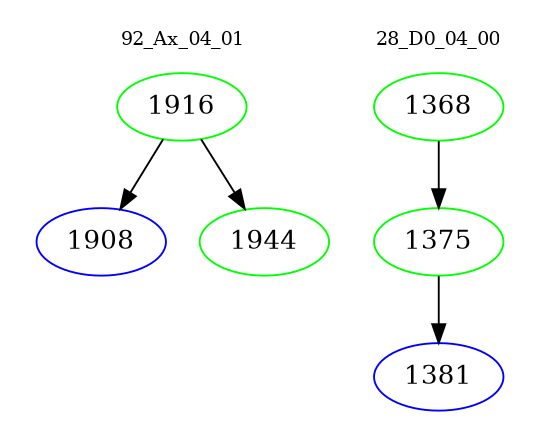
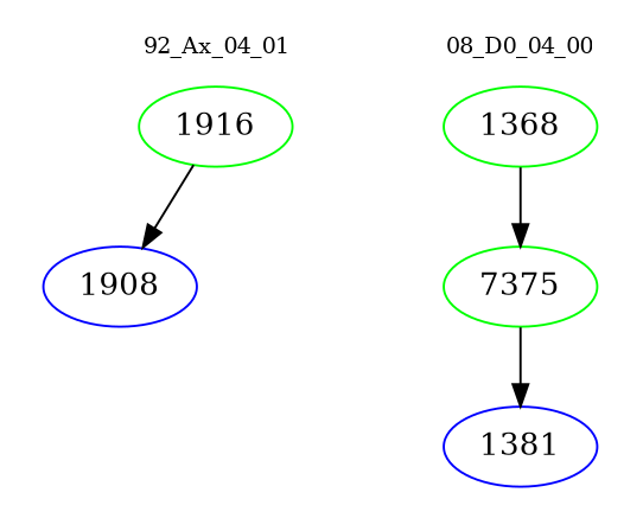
  digraph {
    node [color=green]
    edge [color=black]
    n1 [label=1916]
    n2 [color=blue label=1908]
-   n3 [label=1944]
-   n4 [label=1375]
+   n4 [label=7375]
    n5 [label=1368]
    n6 [color=blue label=1381]
    subgraph cluster_1 {
      color=white
      fontsize=10
      label="92_Ax_04_01"
      n1
      n2
-     n3
    }
    subgraph cluster_2 {
      color=white
      fontsize=10
-     label="28_D0_04_00"
+     label="08_D0_04_00"
      n4
      n5
      n6
    }
    n1 -> n2
-   n1 -> n3
    n4 -> n6
    n5 -> n4
  }
